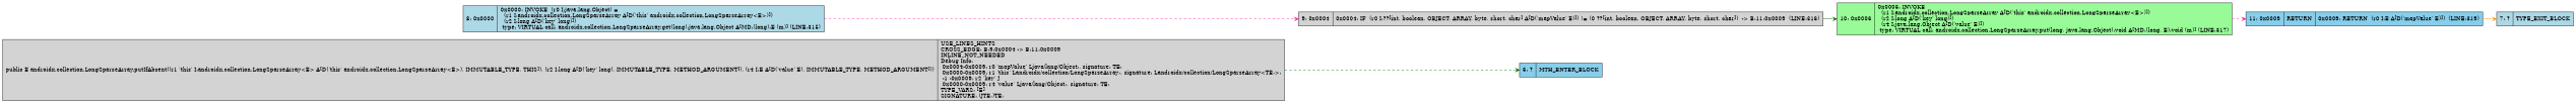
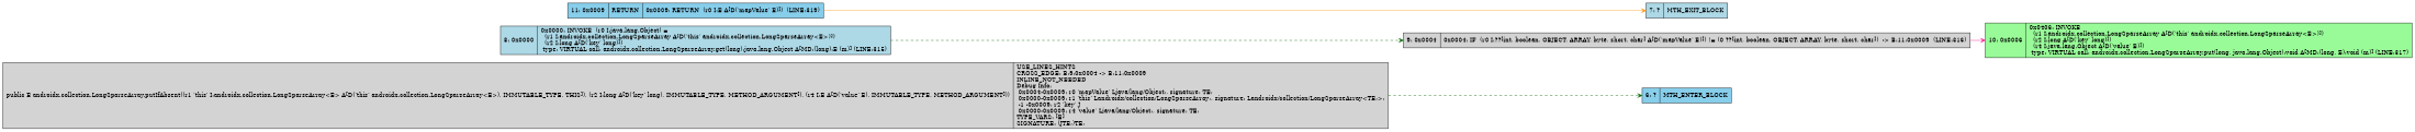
  digraph {
    rankdir=LR
    node [fillcolor=skyblue shape=record style=filled]
    edge [arrowhead=vee color=deeppink style=dashed]
    n1 [label="{6\:\ ?|MTH_ENTER_BLOCK\l}"]
    n2 [fillcolor=lightblue label="{8\:\ 0x0000|0x0000: INVOKE  (r0 I:java.lang.Object) = \l  (r1 I:androidx.collection.LongSparseArray A[D('this' androidx.collection.LongSparseArray\<E\>)])\l  (r2 I:long A[D('key' long)])\l type: VIRTUAL call: androidx.collection.LongSparseArray.get(long):java.lang.Object A[MD:(long):E (m)] (LINE:315)\l}"]
    n3 [fillcolor=lightgrey label="{9\:\ 0x0004|0x0004: IF  (r0 I:??[int, boolean, OBJECT, ARRAY, byte, short, char] A[D('mapValue' E)]) != (0 ??[int, boolean, OBJECT, ARRAY, byte, short, char])  \-\> B:11:0x0009  (LINE:316)\l}"]
-   n4 [fillcolor=palegreen label="{10\:\ 0x0006|0x0006: INVOKE  \l  (r1 I:androidx.collection.LongSparseArray A[D('this' androidx.collection.LongSparseArray\<E\>)])\l  (r2 I:long A[D('key' long)])\l  (r4 I:java.lang.Object A[D('value' E)])\l type: VIRTUAL call: androidx.collection.LongSparseArray.put(long, java.lang.Object):void A[MD:(long, E):void (m)] (LINE:317)\l}"]
+   n4 [fillcolor=palegreen label="{10\:\ 0x0006|0x0406: INVOKE  \l  (r1 I:androidx.collection.LongSparseArray A[D('this' androidx.collection.LongSparseArray\<E\>)])\l  (r2 I:long A[D('key' long)])\l  (r4 I:java.lang.Object A[D('value' E)])\l type: VIRTUAL call: androidx.collection.LongSparseArray.put(long, java.lang.Object):void A[MD:(long, E):void (m)] (LINE:317)\l}"]
    n5 [label="{11\:\ 0x0009|RETURN\l|0x0009: RETURN  (r0 I:E A[D('mapValue' E)])  (LINE:319)\l}"]
-   n6 [fillcolor=lightblue label="{7\:\ ?|TYPE_EXIT_BLOCK\l}"]
+   n6 [fillcolor=lightblue label="{7\:\ ?|MTH_EXIT_BLOCK\l}"]
    n7 [fillcolor=lightgrey label="{public E androidx.collection.LongSparseArray.putIfAbsent((r1 'this' I:androidx.collection.LongSparseArray\<E\> A[D('this' androidx.collection.LongSparseArray\<E\>), IMMUTABLE_TYPE, THIS]), (r2 I:long A[D('key' long), IMMUTABLE_TYPE, METHOD_ARGUMENT]), (r4 I:E A[D('value' E), IMMUTABLE_TYPE, METHOD_ARGUMENT]))  | USE_LINES_HINTS\lCROSS_EDGE: B:9:0x0004 \-\> B:11:0x0009\lINLINE_NOT_NEEDED\lDebug Info:\l  0x0004\-0x0009: r0 'mapValue' Ljava\/lang\/Object;, signature: TE;\l  0x0000\-0x0009: r1 'this' Landroidx\/collection\/LongSparseArray;, signature: Landroidx\/collection\/LongSparseArray\<TE;\>;\l  \-1 \-0x0009: r2 'key' J\l  0x0000\-0x0009: r4 'value' Ljava\/lang\/Object;, signature: TE;\lTYPE_VARS: [E]\lSIGNATURE: (JTE;)TE;\l}"]
-   n2 -> n3
-   n3 -> n4 [color=darkgreen style=solid]
-   n4 -> n5
+   n2 -> n3 [color=darkgreen]
+   n3 -> n4 [style=solid]
    n5 -> n6 [color=darkorange style=solid]
    n7 -> n1 [color=darkgreen]
  }
